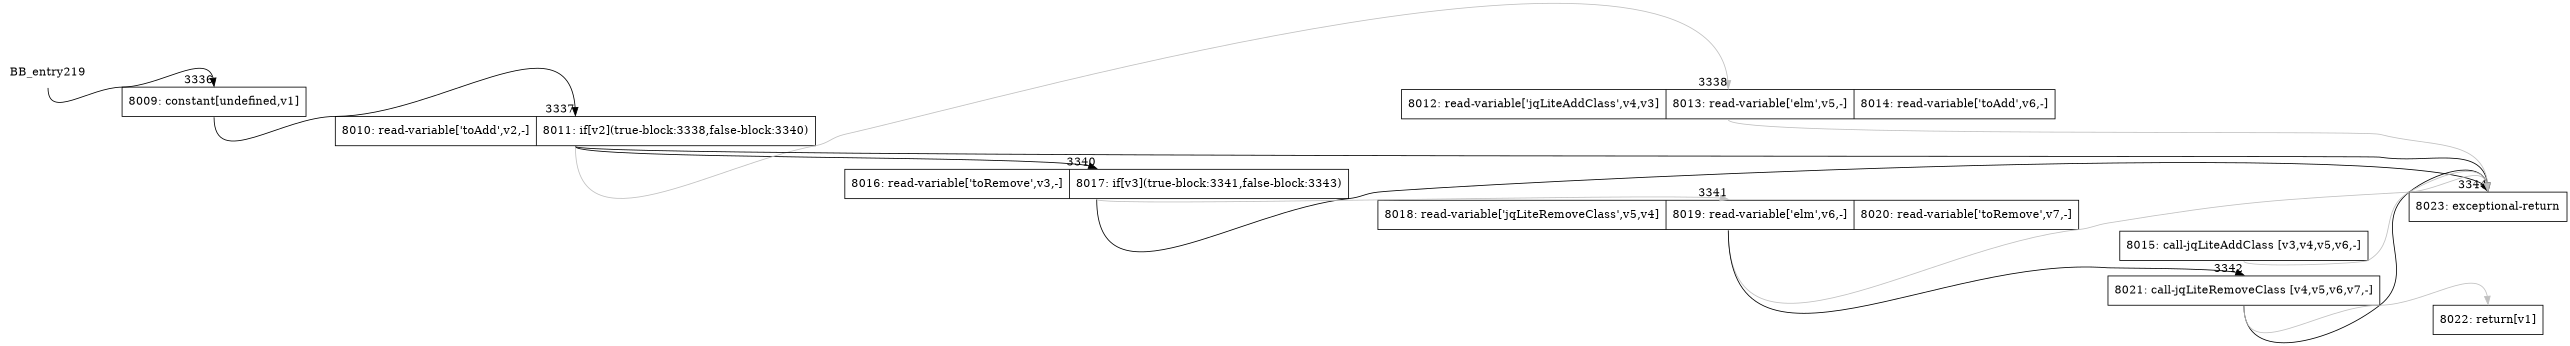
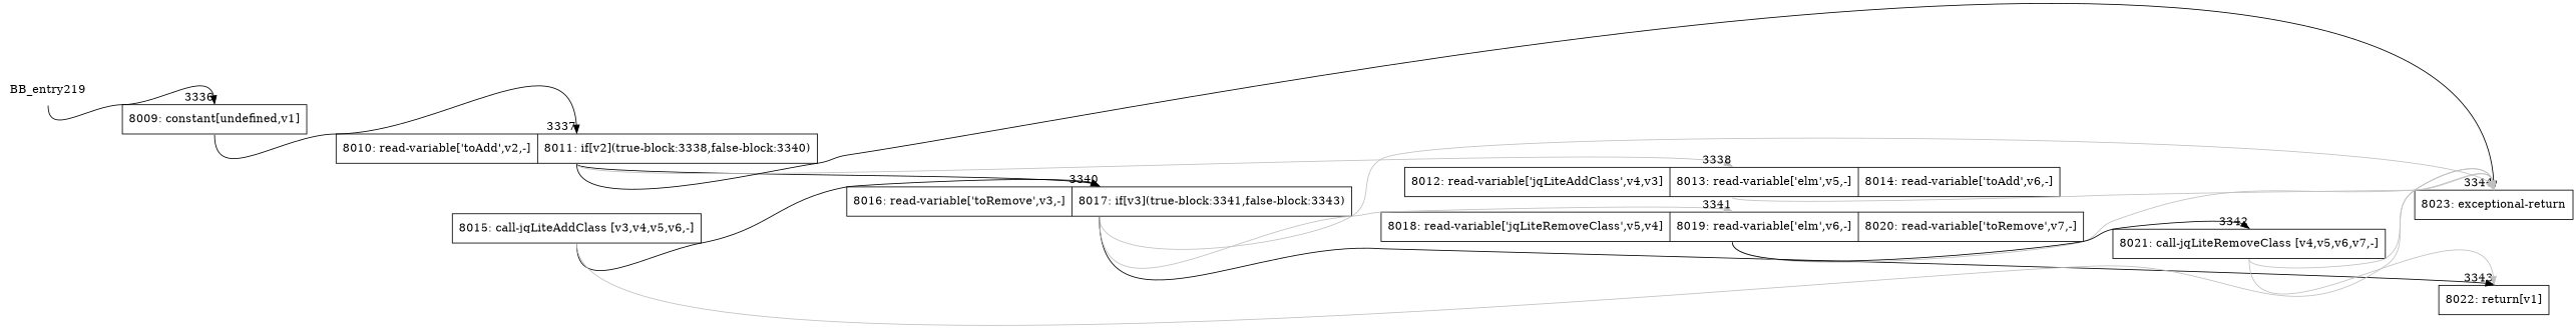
  digraph {
    rankdir=LR
    node [shape=record]
    edge [headport=n tailport=s color=gray]
    n1 [label=BB_entry219 shape=none]
    n2 [label="{8009: constant[undefined,v1]}"]
    n3 [label="{8010: read-variable['toAdd',v2,-]|8011: if[v2](true-block:3338,false-block:3340)}"]
    n4 [label="{8016: read-variable['toRemove',v3,-]|8017: if[v3](true-block:3341,false-block:3343)}"]
    n5 [label="{8012: read-variable['jqLiteAddClass',v4,v3]|8013: read-variable['elm',v5,-]|8014: read-variable['toAdd',v6,-]}"]
    n6 [label="{8023: exceptional-return}"]
    n7 [label="{8022: return[v1]}"]
    n8 [label="{8018: read-variable['jqLiteRemoveClass',v5,v4]|8019: read-variable['elm',v6,-]|8020: read-variable['toRemove',v7,-]}"]
    n9 [label="{8021: call-jqLiteRemoveClass [v4,v5,v6,v7,-]}"]
    n10 [label="{8015: call-jqLiteAddClass [v3,v4,v5,v6,-]}"]
    n1 -> n2 [headlabel="    3336" color=""]
    n2 -> n3 [headlabel="      3337" color=""]
    n3 -> n4 [headlabel="      3340" color=""]
    n3 -> n5 [headlabel="      3338"]
    n3 -> n6 [color=black headlabel="      3344"]
-   n4 -> n6 [color=black]
+   n4 -> n6
+   n4 -> n7 [headlabel="      3343" color=""]
    n4 -> n8 [headlabel="      3341"]
    n5 -> n6
    n8 -> n6
    n8 -> n9 [headlabel="      3342" color=""]
-   n9 -> n6 [color=black]
+   n9 -> n6
    n9 -> n7
+   n10 -> n4 [color=""]
    n10 -> n6
  }
